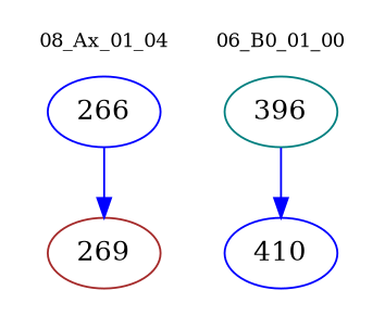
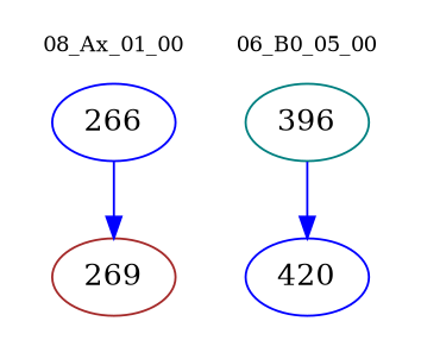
  digraph {
    node [color=blue]
    edge [color=blue]
    n1 [label=266]
    n2 [color=brown label=269]
    n3 [color=teal label=396]
-   n4 [label=410]
+   n4 [label=420]
    subgraph cluster_1 {
      color=white
      fontsize=10
-     label="08_Ax_01_04"
+     label="08_Ax_01_00"
      n1
      n2
    }
    subgraph cluster_2 {
      color=white
      fontsize=10
-     label="06_B0_01_00"
+     label="06_B0_05_00"
      n3
      n4
    }
    n1 -> n2
    n3 -> n4
  }
